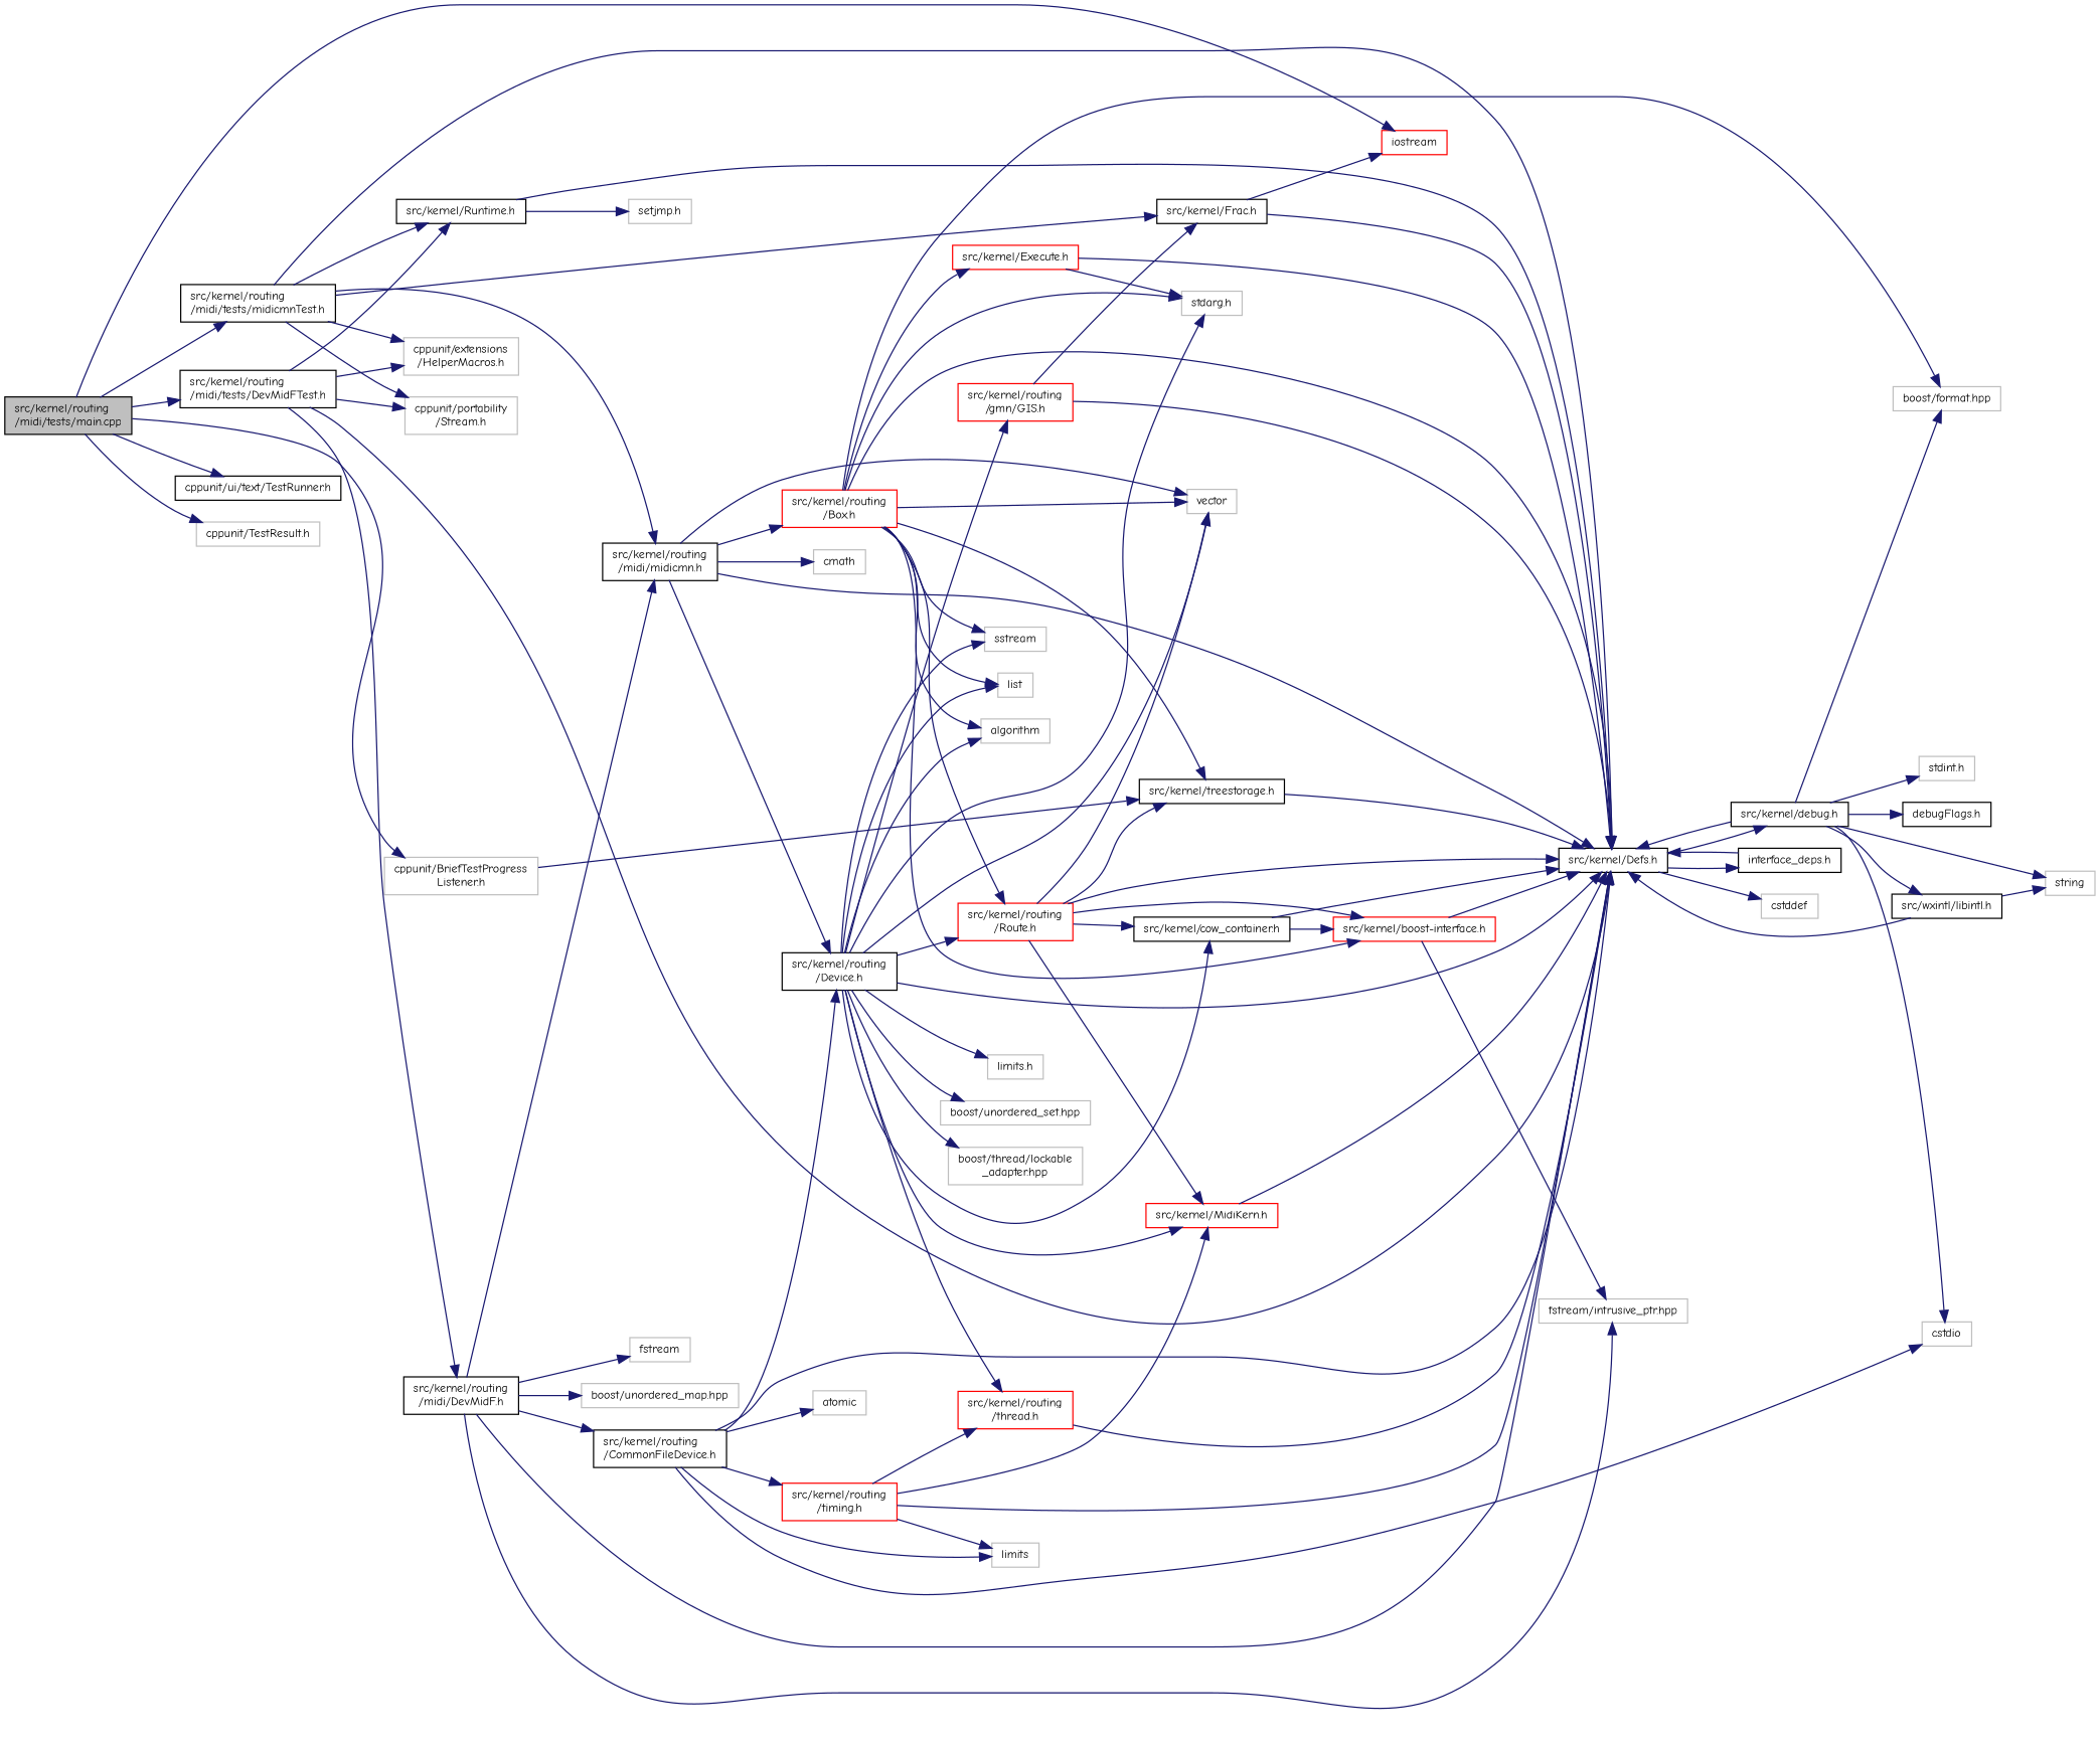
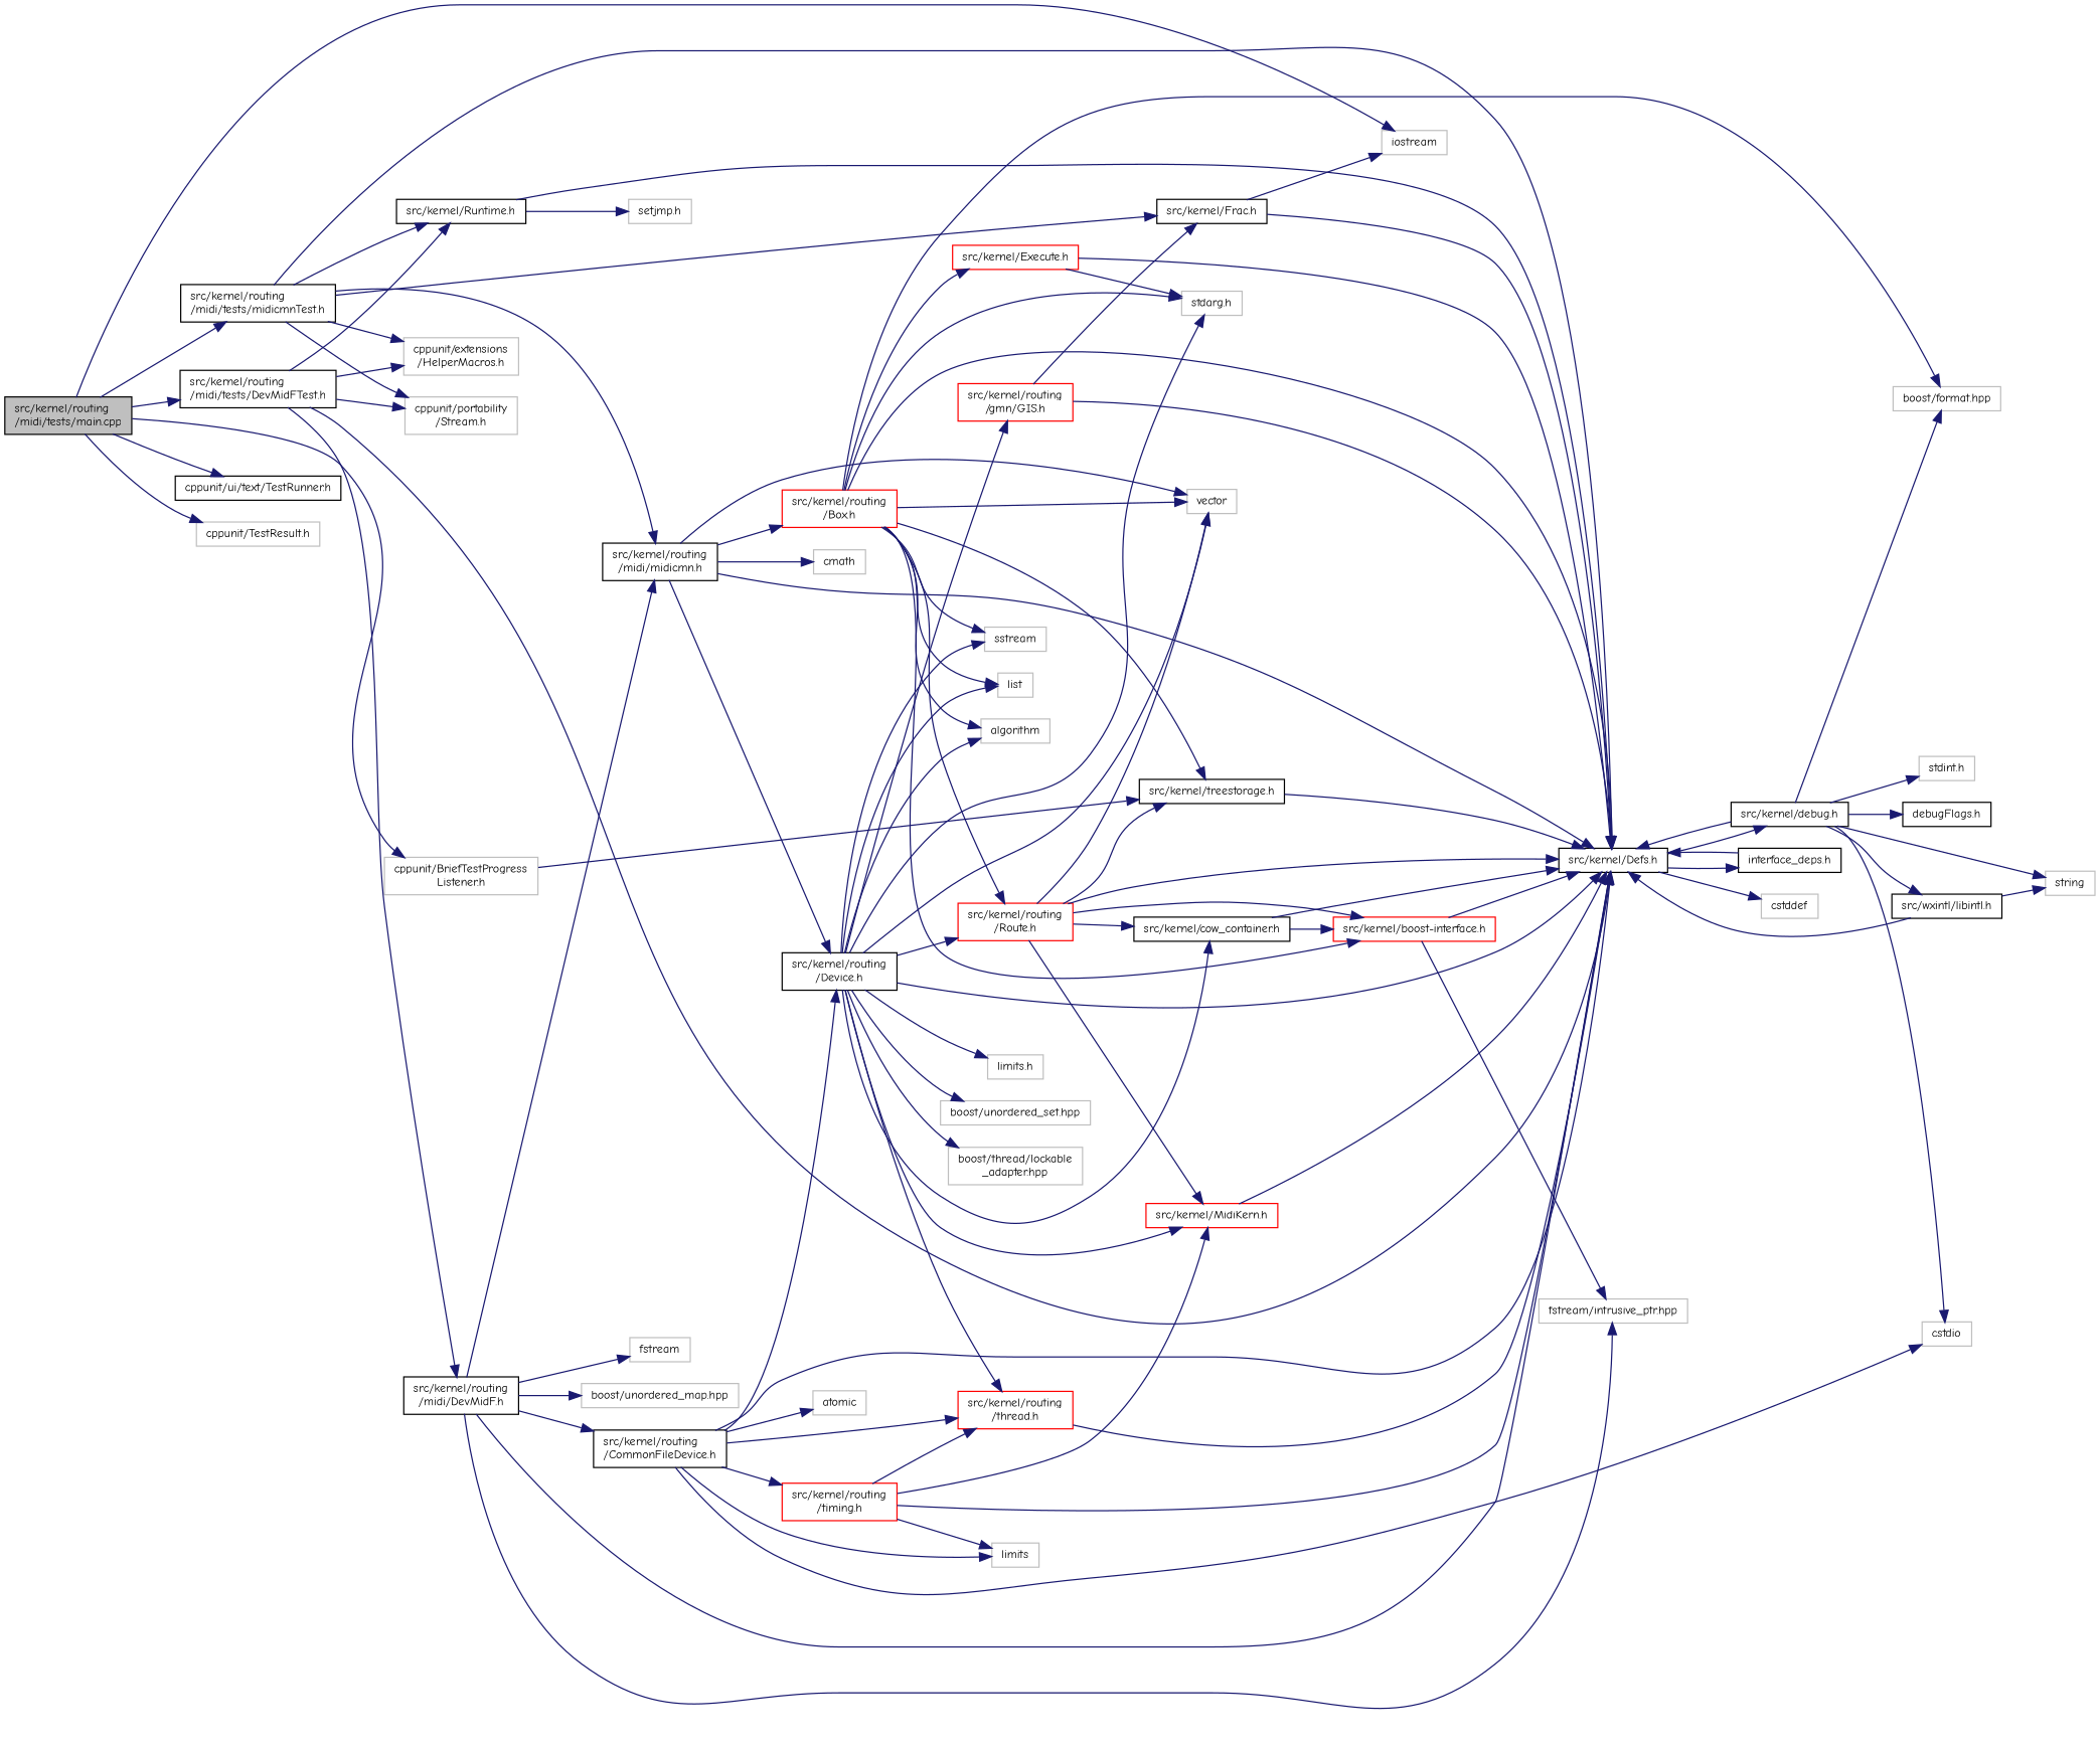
  digraph {
    fontname="Comic Neue"
    rankdir=LR
    node [color=grey75 fillcolor=white fontname="Comic Neue" fontsize=10 shape=record style=filled]
    edge [color=midnightblue fontname="Comic Neue" fontsize=10 labelfontname=Sans labelfontsize=10 style=solid]
    n1 [color=black fillcolor=grey75 fontcolor=black height=0.2 label="src/kernel/routing\l/midi/tests/main.cpp" width=0.4]
-   n2 [color=red height=0.2 label=iostream width=0.4]
+   n2 [height=0.2 label=iostream width=0.4]
    n3 [color=black height=0.2 label="src/kernel/routing\l/midi/tests/DevMidFTest.h" width=0.4]
    n4 [color=black height=0.2 label="src/kernel/routing\l/midi/tests/midicmnTest.h" width=0.4]
    n5 [color=black height=0.2 label="cppunit/ui/text/TestRunner.h" width=0.4]
    n6 [height=0.2 label="cppunit/TestResult.h" width=0.4]
    n7 [height=0.2 label="cppunit/BriefTestProgress\lListener.h" width=0.4]
    n8 [color=black height=0.2 label="src/kernel/Defs.h" width=0.4]
    n9 [height=0.2 label="cppunit/extensions\l/HelperMacros.h" width=0.4]
    n10 [height=0.2 label="cppunit/portability\l/Stream.h" width=0.4]
    n11 [color=black height=0.2 label="src/kernel/routing\l/midi/DevMidF.h" width=0.4]
    n12 [color=black height=0.2 label="src/kernel/Runtime.h" width=0.4]
    n13 [color=black height=0.2 label="src/kernel/routing\l/midi/midicmn.h" width=0.4]
    n14 [color=black height=0.2 label="src/kernel/Frac.h" width=0.4]
    n15 [color=black height=0.2 label="src/kernel/treestorage.h" width=0.4]
    n16 [color=black height=0.2 label="interface_deps.h" width=0.4]
    n17 [height=0.2 label=cstddef width=0.4]
    n18 [color=black height=0.2 label="src/kernel/debug.h" width=0.4]
    n19 [color=black height=0.2 label="src/kernel/routing\l/CommonFileDevice.h" width=0.4]
    n20 [height=0.2 label="fstream/intrusive_ptr.hpp" width=0.4]
    n21 [height=0.2 label=fstream width=0.4]
    n22 [height=0.2 label="boost/unordered_map.hpp" width=0.4]
    n23 [height=0.2 label="setjmp.h" width=0.4]
    n24 [color=black height=0.2 label="src/wxintl/libintl.h" width=0.4]
    n25 [height=0.2 label=string width=0.4]
    n26 [height=0.2 label=cstdio width=0.4]
    n27 [height=0.2 label="boost/format.hpp" width=0.4]
    n28 [height=0.2 label="stdint.h" width=0.4]
    n29 [color=black height=0.2 label="debugFlags.h" width=0.4]
    n30 [color=black height=0.2 label="src/kernel/routing\l/Device.h" width=0.4]
    n31 [color=red height=0.2 label="src/kernel/routing\l/thread.h" width=0.4]
    n32 [color=red height=0.2 label="src/kernel/routing\l/timing.h" width=0.4]
    n33 [height=0.2 label=limits width=0.4]
    n34 [height=0.2 label=atomic width=0.4]
    n35 [height=0.2 label=vector width=0.4]
    n36 [color=red height=0.2 label="src/kernel/routing\l/Box.h" width=0.4]
    n37 [height=0.2 label=cmath width=0.4]
    n38 [color=black height=0.2 label="src/kernel/cow_container.h" width=0.4]
    n39 [color=red height=0.2 label="src/kernel/routing\l/gmn/GIS.h" width=0.4]
    n40 [color=red height=0.2 label="src/kernel/routing\l/Route.h" width=0.4]
    n41 [color=red height=0.2 label="src/kernel/MidiKern.h" width=0.4]
    n42 [height=0.2 label=list width=0.4]
    n43 [height=0.2 label="boost/thread/lockable\l_adapter.hpp" width=0.4]
    n44 [height=0.2 label="limits.h" width=0.4]
    n45 [height=0.2 label=algorithm width=0.4]
    n46 [height=0.2 label=sstream width=0.4]
    n47 [height=0.2 label="stdarg.h" width=0.4]
    n48 [height=0.2 label="boost/unordered_set.hpp" width=0.4]
    n49 [color=red height=0.2 label="src/kernel/boost-interface.h" width=0.4]
    n50 [color=red height=0.2 label="src/kernel/Execute.h" width=0.4]
    n1 -> n2
    n1 -> n3
    n1 -> n4
    n1 -> n5
    n1 -> n6
    n1 -> n7
    n3 -> n8
    n3 -> n9
    n3 -> n10
    n3 -> n11
    n3 -> n12
    n4 -> n8
    n4 -> n9
    n4 -> n10
    n4 -> n12
    n4 -> n13
    n4 -> n14
    n7 -> n15
    n8 -> n16
    n8 -> n17
    n8 -> n18
    n11 -> n8
    n11 -> n13
    n11 -> n19
    n11 -> n20
    n11 -> n21
    n11 -> n22
    n12 -> n8
    n12 -> n23
    n13 -> n8
    n13 -> n30
    n13 -> n35
    n13 -> n36
    n13 -> n37
    n14 -> n2
    n14 -> n8
    n15 -> n8
    n16 -> n8
    n18 -> n8
    n18 -> n24
    n18 -> n25
    n18 -> n26
    n18 -> n27
    n18 -> n28
    n18 -> n29
    n19 -> n8
    n19 -> n26
    n19 -> n30
+   n19 -> n31
    n19 -> n32
    n19 -> n33
    n19 -> n34
    n24 -> n8
    n24 -> n25
    n30 -> n8
    n30 -> n31
    n30 -> n35
    n30 -> n38
    n30 -> n39
    n30 -> n40
    n30 -> n41
    n30 -> n42
    n30 -> n43
    n30 -> n44
    n30 -> n45
    n30 -> n46
    n30 -> n47
    n30 -> n48
    n31 -> n8
    n32 -> n8
    n32 -> n31
    n32 -> n33
    n32 -> n41
    n36 -> n8
    n36 -> n15
    n36 -> n27
    n36 -> n35
    n36 -> n40
    n36 -> n42
    n36 -> n45
    n36 -> n46
    n36 -> n47
    n36 -> n49
    n36 -> n50
    n38 -> n8
    n38 -> n49
    n39 -> n8
    n39 -> n14
    n40 -> n8
    n40 -> n15
    n40 -> n35
    n40 -> n38
    n40 -> n41
    n40 -> n49
    n41 -> n8
    n49 -> n8
    n49 -> n20
    n50 -> n8
    n50 -> n47
  }
